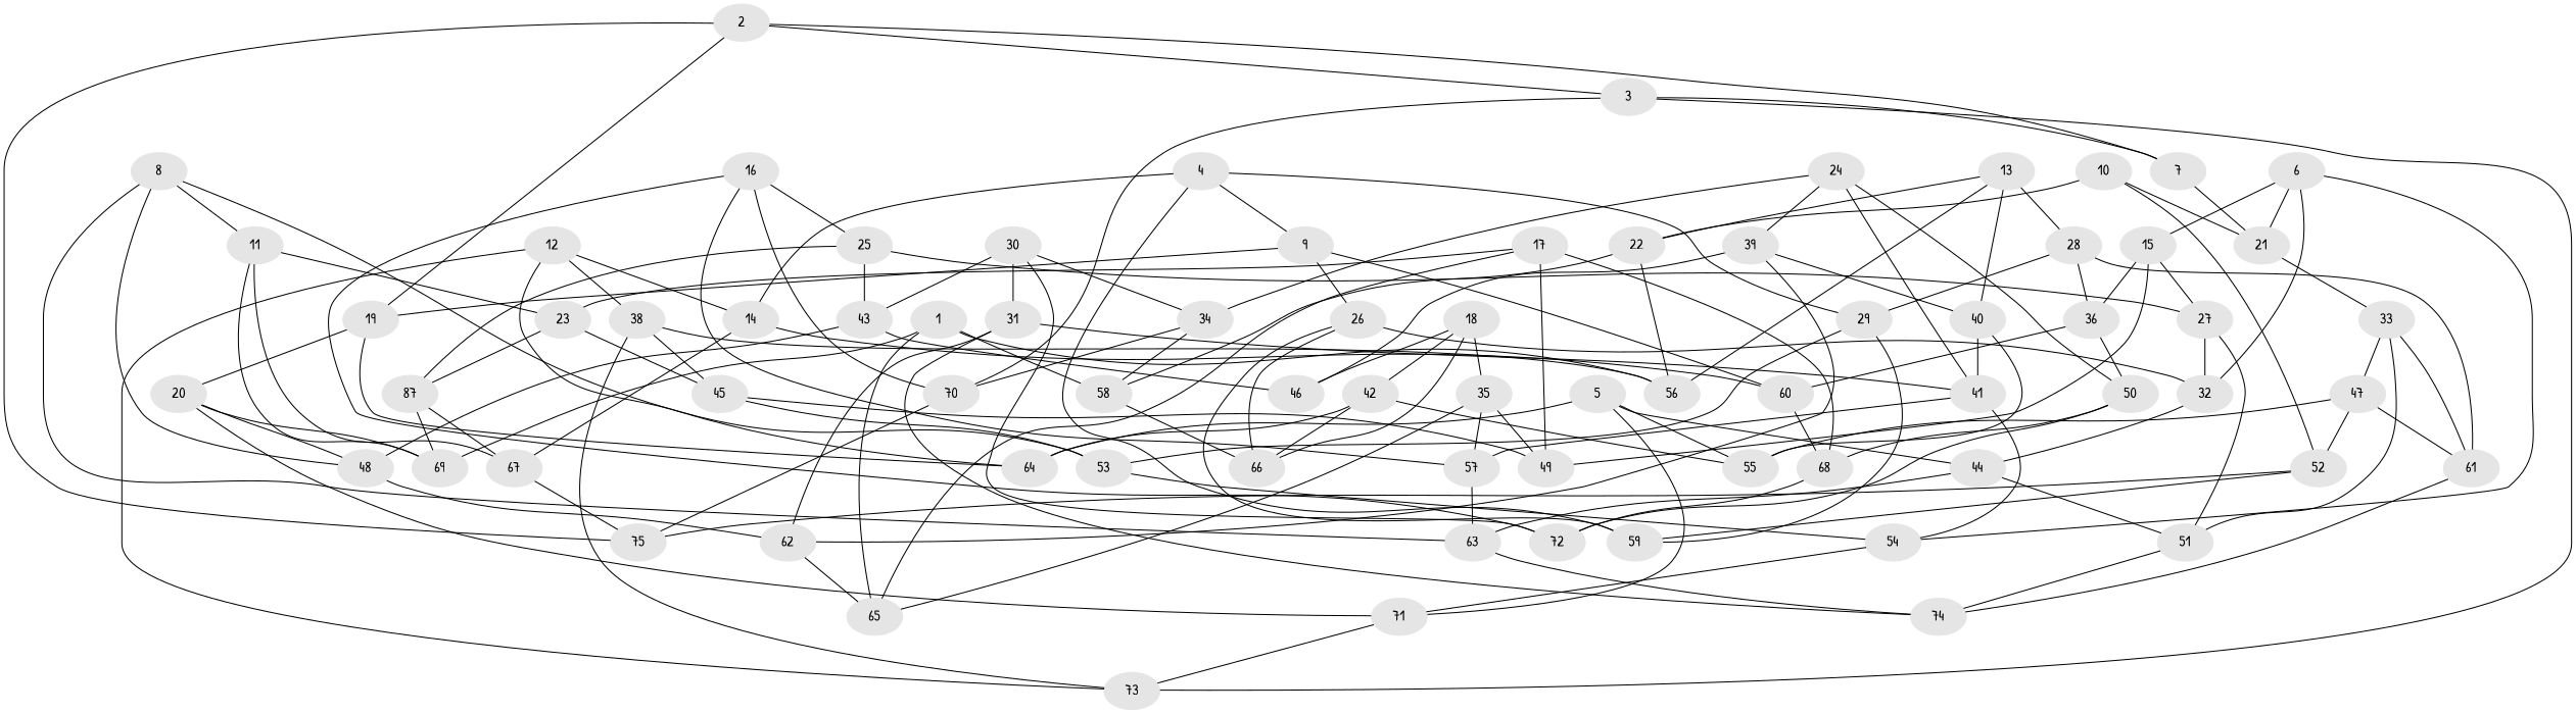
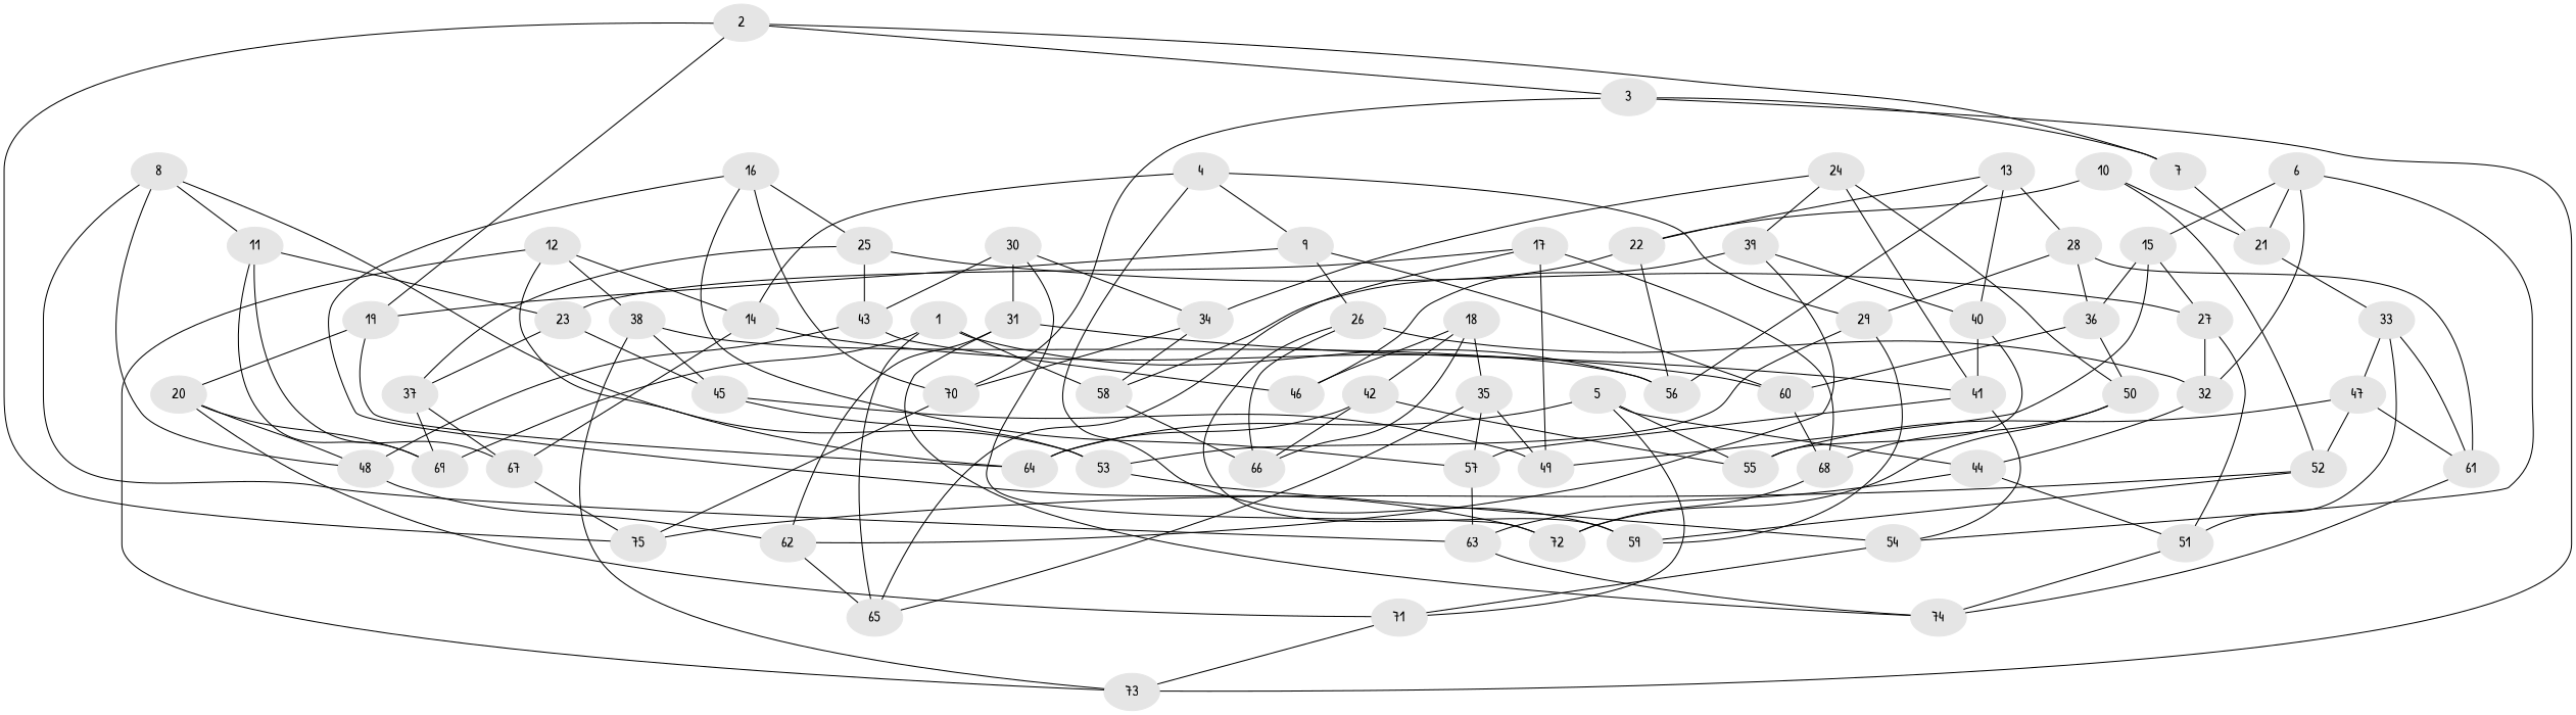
  graph {
    fontname="Patrick Hand"
    node [color=gray90 fontname="Patrick Hand" style=filled]
    edge [fontname="Patrick Hand"]
    1
    56
    58
    65
    69
    66
    2
    3
    7
    19
    75
    70
    73
    21
    64
    20
    4
    9
    14
    29
    59
    26
    60
    67
    53
    5
    44
    55
    71
    63
    51
    6
    15
    32
    54
    27
    36
    49
    33
    10
    22
    52
    8
    11
    48
    23
    62
    74
    68
-   37 [label=87]
+   37
    45
    12
    38
    13
    28
    40
    61
    41
    50
    16
    25
    57
    72
    43
    17
    18
    35
    42
    46
    47
    24
    34
    39
    30
    31
    1 -- 56
    1 -- 58
    1 -- 65
    1 -- 69
    58 -- 66
    2 -- 3
    2 -- 7
    2 -- 19
    2 -- 75
    3 -- 7
    3 -- 70
    3 -- 73
    7 -- 21
    19 -- 64
    19 -- 20
    70 -- 75
    21 -- 33
    20 -- 69
    20 -- 71
    20 -- 48
    4 -- 9
    4 -- 14
    4 -- 29
    4 -- 59
    9 -- 19
    9 -- 26
    9 -- 60
    14 -- 60
    14 -- 67
    29 -- 59
    29 -- 53
    26 -- 66
    26 -- 59
    26 -- 32
    60 -- 68
    67 -- 75
    53 -- 54
    5 -- 64
    5 -- 44
    5 -- 55
    5 -- 71
    44 -- 63
    44 -- 51
    71 -- 73
    63 -- 74
    51 -- 74
    6 -- 21
    6 -- 15
    6 -- 32
    6 -- 54
    15 -- 27
    15 -- 36
    15 -- 49
    32 -- 44
    54 -- 71
    27 -- 51
    27 -- 32
    36 -- 60
    36 -- 50
    33 -- 51
    33 -- 61
    33 -- 47
    10 -- 21
    10 -- 22
    10 -- 52
    22 -- 56
    22 -- 58
    52 -- 75
    52 -- 59
    8 -- 53
    8 -- 63
    8 -- 11
    8 -- 48
    11 -- 69
    11 -- 67
    11 -- 23
    48 -- 62
    23 -- 37
    23 -- 45
    62 -- 65
    68 -- 72
    37 -- 69
    37 -- 67
    45 -- 53
    45 -- 49
    12 -- 73
    12 -- 64
    12 -- 14
    12 -- 38
    38 -- 56
    38 -- 73
    38 -- 45
    13 -- 56
    13 -- 22
    13 -- 28
    13 -- 40
    28 -- 29
    28 -- 36
    28 -- 61
    40 -- 55
    40 -- 41
    61 -- 74
    41 -- 54
    41 -- 57
    50 -- 68
    50 -- 72
    16 -- 70
    16 -- 25
    16 -- 57
    16 -- 72
    25 -- 27
    25 -- 37
    25 -- 43
    57 -- 63
    43 -- 48
    43 -- 46
    17 -- 65
    17 -- 49
    17 -- 23
    17 -- 68
    18 -- 66
    18 -- 35
    18 -- 42
    18 -- 46
    35 -- 65
    35 -- 49
    35 -- 57
    42 -- 66
    42 -- 64
    42 -- 55
    47 -- 55
    47 -- 52
    47 -- 61
    24 -- 41
    24 -- 50
    24 -- 34
    24 -- 39
    34 -- 58
    34 -- 70
    39 -- 62
    39 -- 40
    39 -- 46
    30 -- 72
    30 -- 43
    30 -- 34
    30 -- 31
    31 -- 62
    31 -- 74
    31 -- 41
  }
